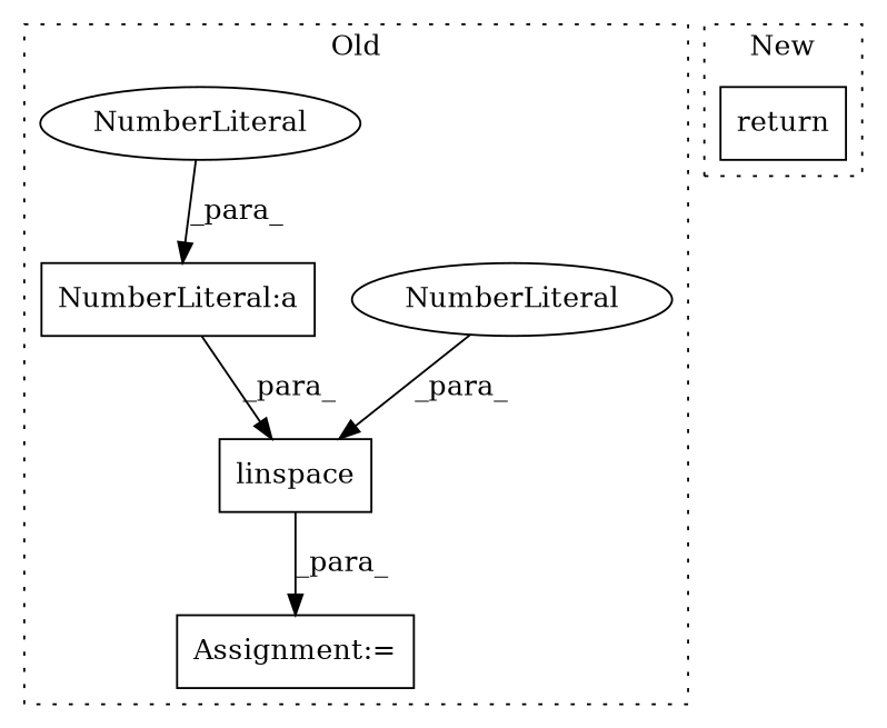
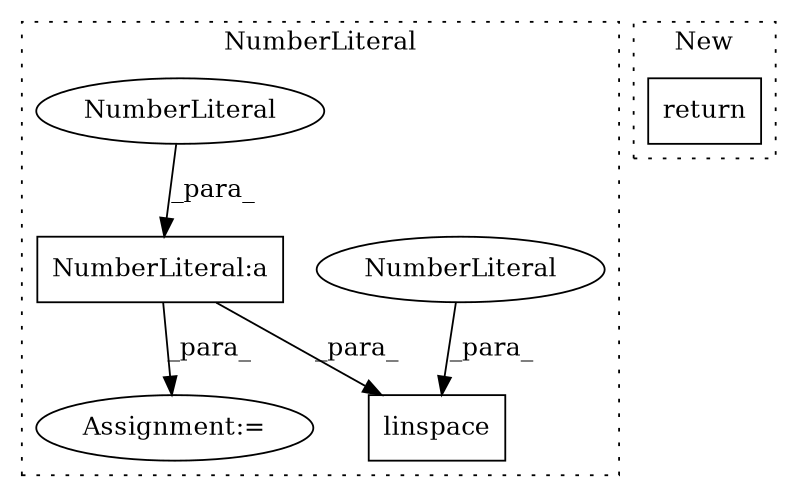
  digraph {
    node [a=34 l=1 shape=box]
    n1 [a=32 l="9,1" label=linspace s="13812,13848"]
    n2 [label=NumberLiteral s=13821 shape=ellipse]
-   n3 [a=7 label="Assignment:=" s=13868]
+   n3 [a=7 label="Assignment:=" s=13868 shape=ellipse]
    n4 [a=27 l=3 label="NumberLiteral:a" s=13844]
    n5 [label=NumberLiteral s=13847 shape=ellipse]
    n6 [a=41 l=7 label=return s=15457]
    subgraph cluster_1 {
-     label=Old
+     label=NumberLiteral
      style=dotted
      n1
      n2
      n3
      n4
      n5
    }
    subgraph cluster_2 {
      label=New
      style=dotted
      n6
    }
-   n1 -> n3 [label=_para_]
+   n4 -> n3 [label=_para_]
    n2 -> n1 [label=_para_]
    n4 -> n1 [label=_para_]
    n5 -> n4 [label=_para_]
  }
